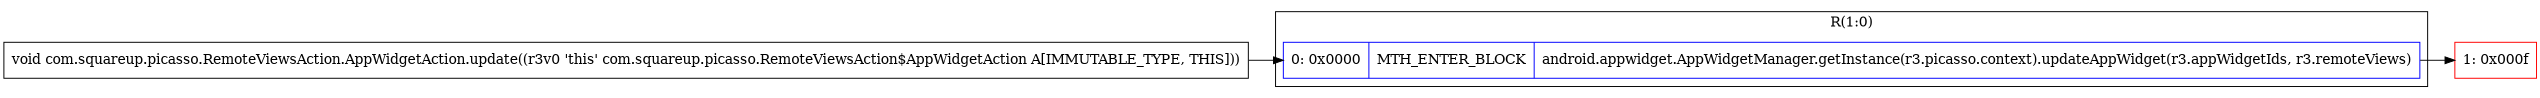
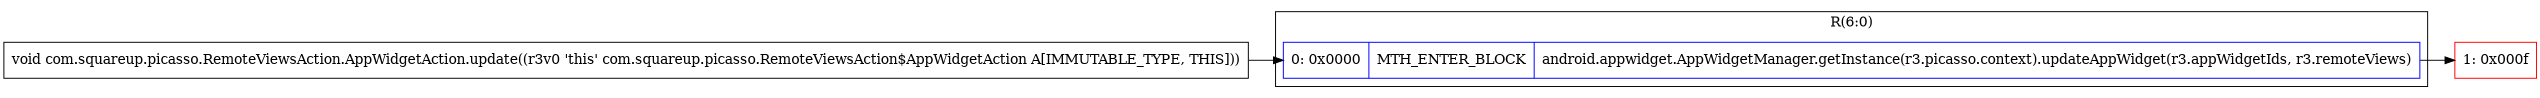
  digraph {
    rankdir=LR
    node [shape=record]
    n1 [color=blue label="{0\:\ 0x0000|MTH_ENTER_BLOCK\l|android.appwidget.AppWidgetManager.getInstance(r3.picasso.context).updateAppWidget(r3.appWidgetIds, r3.remoteViews)\l}"]
    n2 [color=red label="{1\:\ 0x000f}"]
    n3 [label="{void com.squareup.picasso.RemoteViewsAction.AppWidgetAction.update((r3v0 'this' com.squareup.picasso.RemoteViewsAction$AppWidgetAction A[IMMUTABLE_TYPE, THIS])) }"]
    subgraph cluster_1 {
-     label="R(1:0)"
+     label="R(6:0)"
      n1
    }
    n1 -> n2
    n3 -> n1
  }
